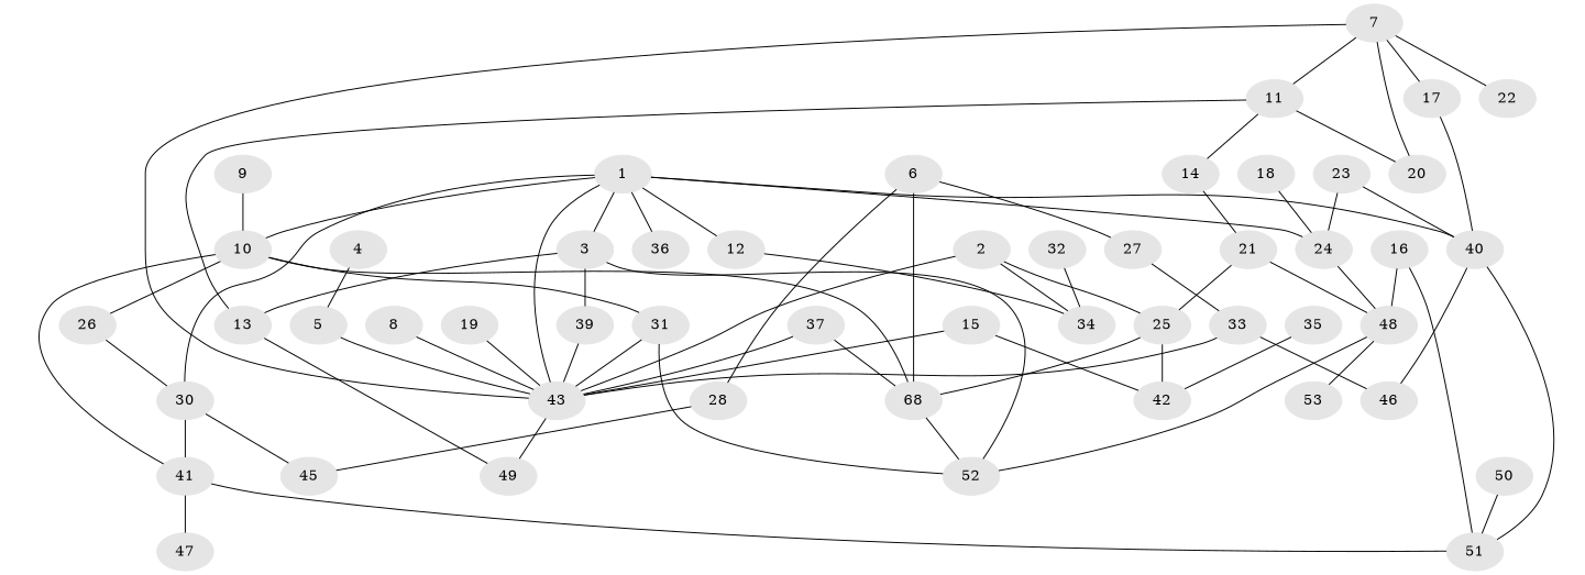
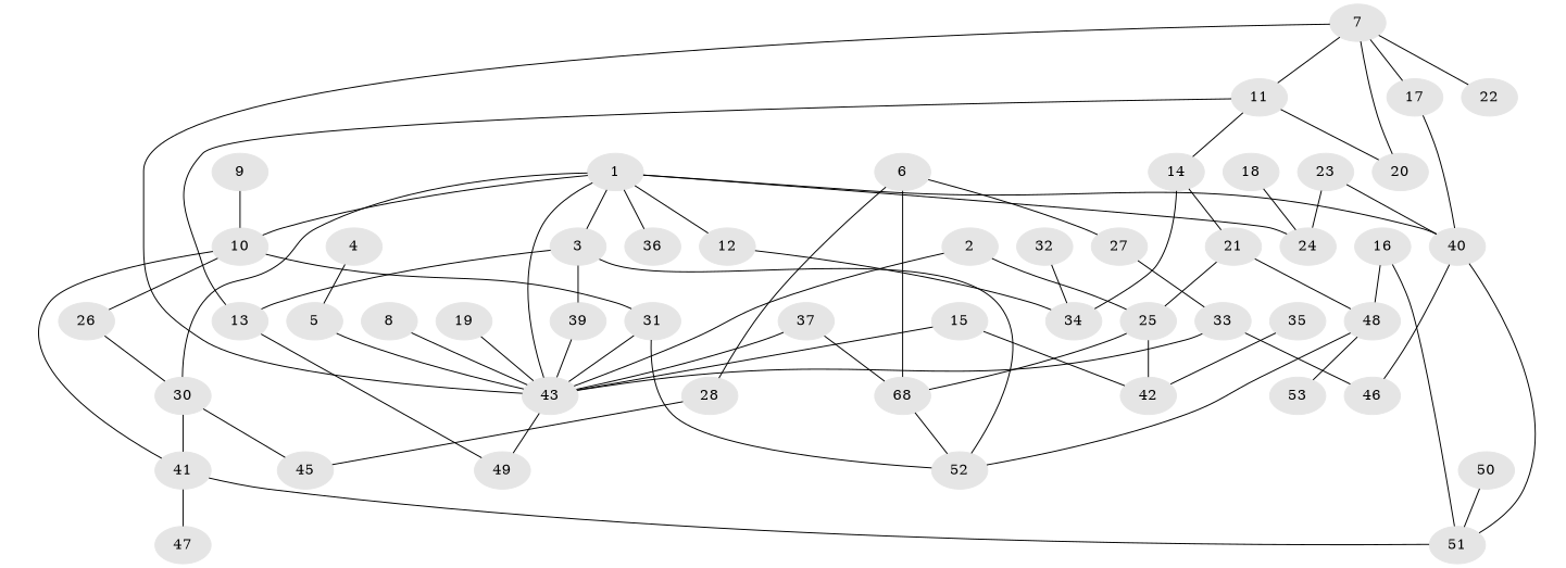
  graph {
    node [color=gray90 style=filled]
    edge [weight=1.0]
    1
    3
    10
    12
    24
    30
    36
    40
    43
    13
    39
    52
    n13 [label=68]
    26
    31
    41
    34
    48
    45
    51
    46
    49
    2
    25
    42
    4
    5
    6
    27
    28
    33
    7
    11
    17
    20
    22
    14
    8
    9
    47
    21
    15
    16
    53
    18
    19
    23
    32
    35
    37
    50
    1 -- 3
    1 -- 10
    1 -- 12
    1 -- 24
    1 -- 30
    1 -- 36
    1 -- 40
    1 -- 43
    3 -- 13
    3 -- 39
    3 -- 52
-   10 -- n13
    10 -- 26
    10 -- 31
    10 -- 41
    12 -- 34
-   24 -- 48
    30 -- 41
    30 -- 45
    40 -- 51
    40 -- 46
    43 -- 49
    13 -- 49
    39 -- 43
    n13 -- 52
    26 -- 30
    31 -- 43
    31 -- 52
    41 -- 51
    41 -- 47
    48 -- 52
    48 -- 53
    2 -- 43
-   2 -- 34
+   14 -- 34
    2 -- 25
    25 -- n13
    25 -- 42
    4 -- 5
    5 -- 43
    6 -- n13
    6 -- 27
    6 -- 28
    27 -- 33
    28 -- 45
    33 -- 43
    33 -- 46
    7 -- 43
    7 -- 11
    7 -- 17
    7 -- 20
    7 -- 22
    11 -- 13
    11 -- 20
    11 -- 14
    17 -- 40
    14 -- 21
    8 -- 43
    9 -- 10
    21 -- 48
    21 -- 25
    15 -- 43
    15 -- 42
    16 -- 48
    16 -- 51
    18 -- 24
    19 -- 43
    23 -- 24
    23 -- 40
    32 -- 34
    35 -- 42
    37 -- 43
    37 -- n13
    50 -- 51
  }
